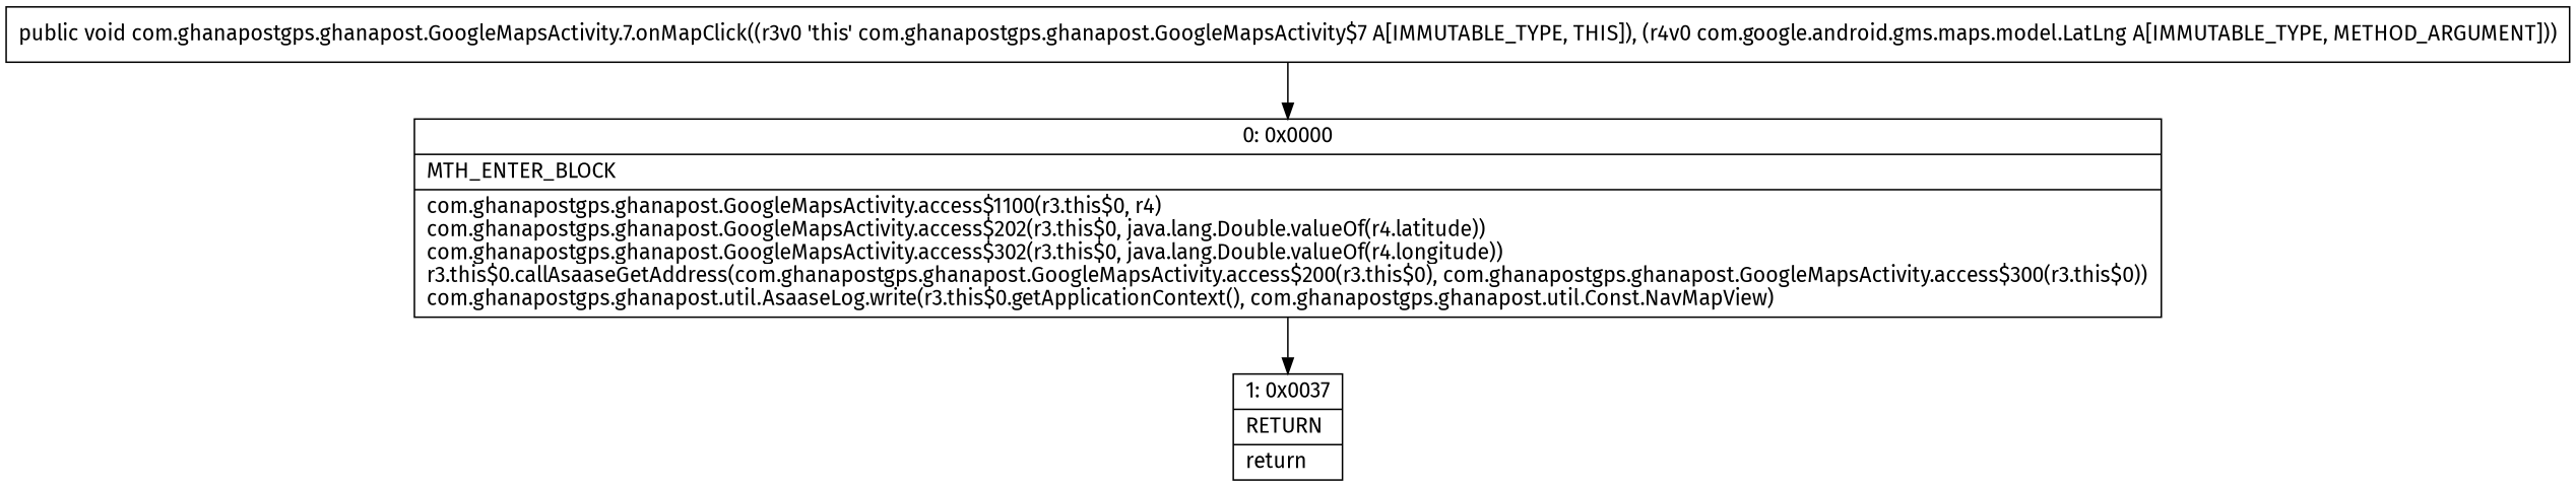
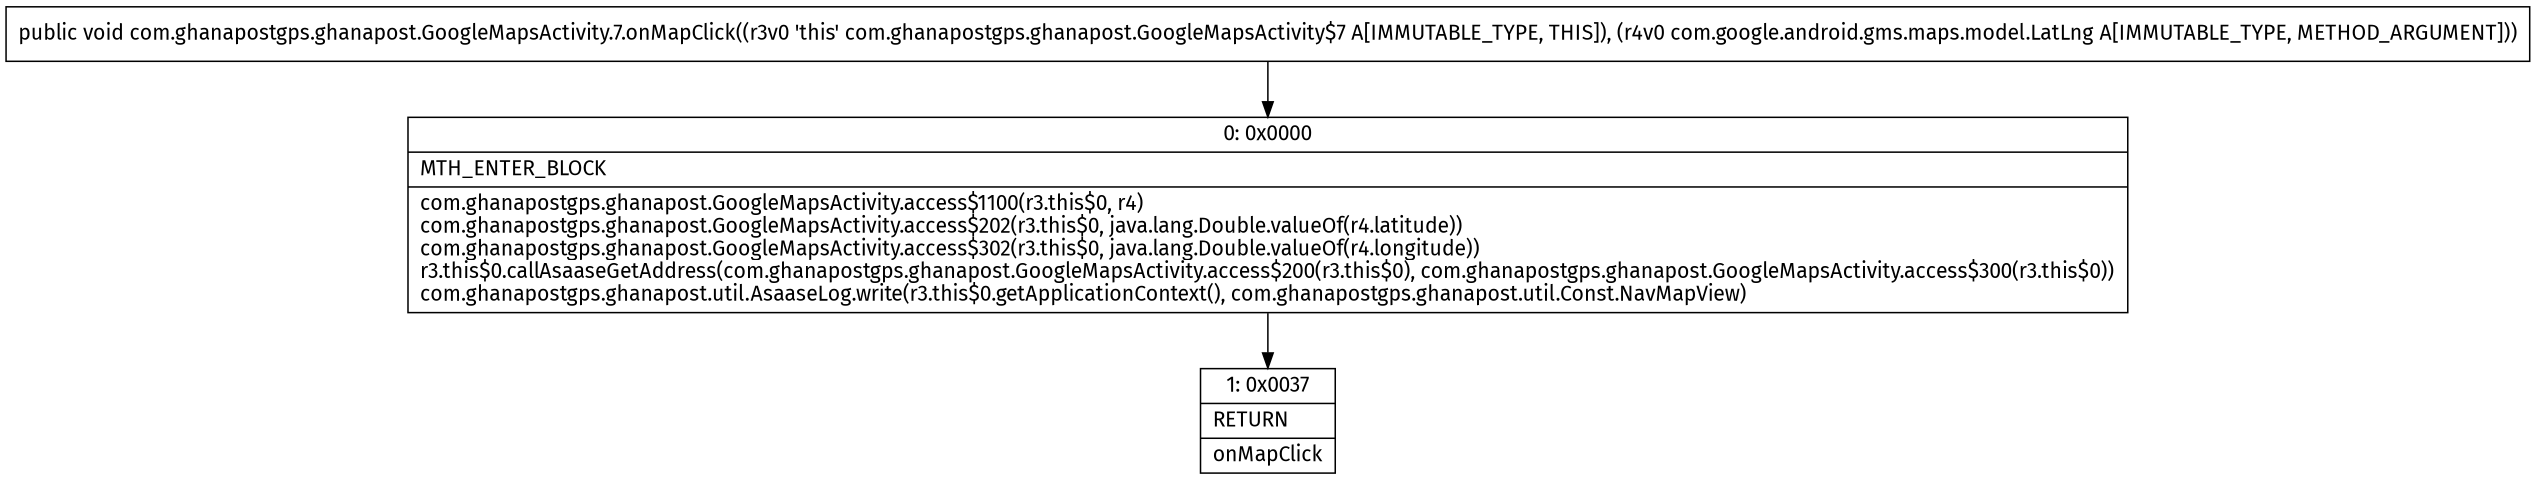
  digraph {
    fontname="Fira Sans"
    node [shape=record fontname="Fira Sans"]
    edge [fontname="Fira Sans"]
    n1 [label="{0\:\ 0x0000|MTH_ENTER_BLOCK\l|com.ghanapostgps.ghanapost.GoogleMapsActivity.access$1100(r3.this$0, r4)\lcom.ghanapostgps.ghanapost.GoogleMapsActivity.access$202(r3.this$0, java.lang.Double.valueOf(r4.latitude))\lcom.ghanapostgps.ghanapost.GoogleMapsActivity.access$302(r3.this$0, java.lang.Double.valueOf(r4.longitude))\lr3.this$0.callAsaaseGetAddress(com.ghanapostgps.ghanapost.GoogleMapsActivity.access$200(r3.this$0), com.ghanapostgps.ghanapost.GoogleMapsActivity.access$300(r3.this$0))\lcom.ghanapostgps.ghanapost.util.AsaaseLog.write(r3.this$0.getApplicationContext(), com.ghanapostgps.ghanapost.util.Const.NavMapView)\l}"]
-   n2 [label="{1\:\ 0x0037|RETURN\l|return\l}"]
+   n2 [label="{1\:\ 0x0037|RETURN\l|onMapClick\l}"]
    n3 [label="{public void com.ghanapostgps.ghanapost.GoogleMapsActivity.7.onMapClick((r3v0 'this' com.ghanapostgps.ghanapost.GoogleMapsActivity$7 A[IMMUTABLE_TYPE, THIS]), (r4v0 com.google.android.gms.maps.model.LatLng A[IMMUTABLE_TYPE, METHOD_ARGUMENT])) }"]
    n1 -> n2
    n3 -> n1
  }
